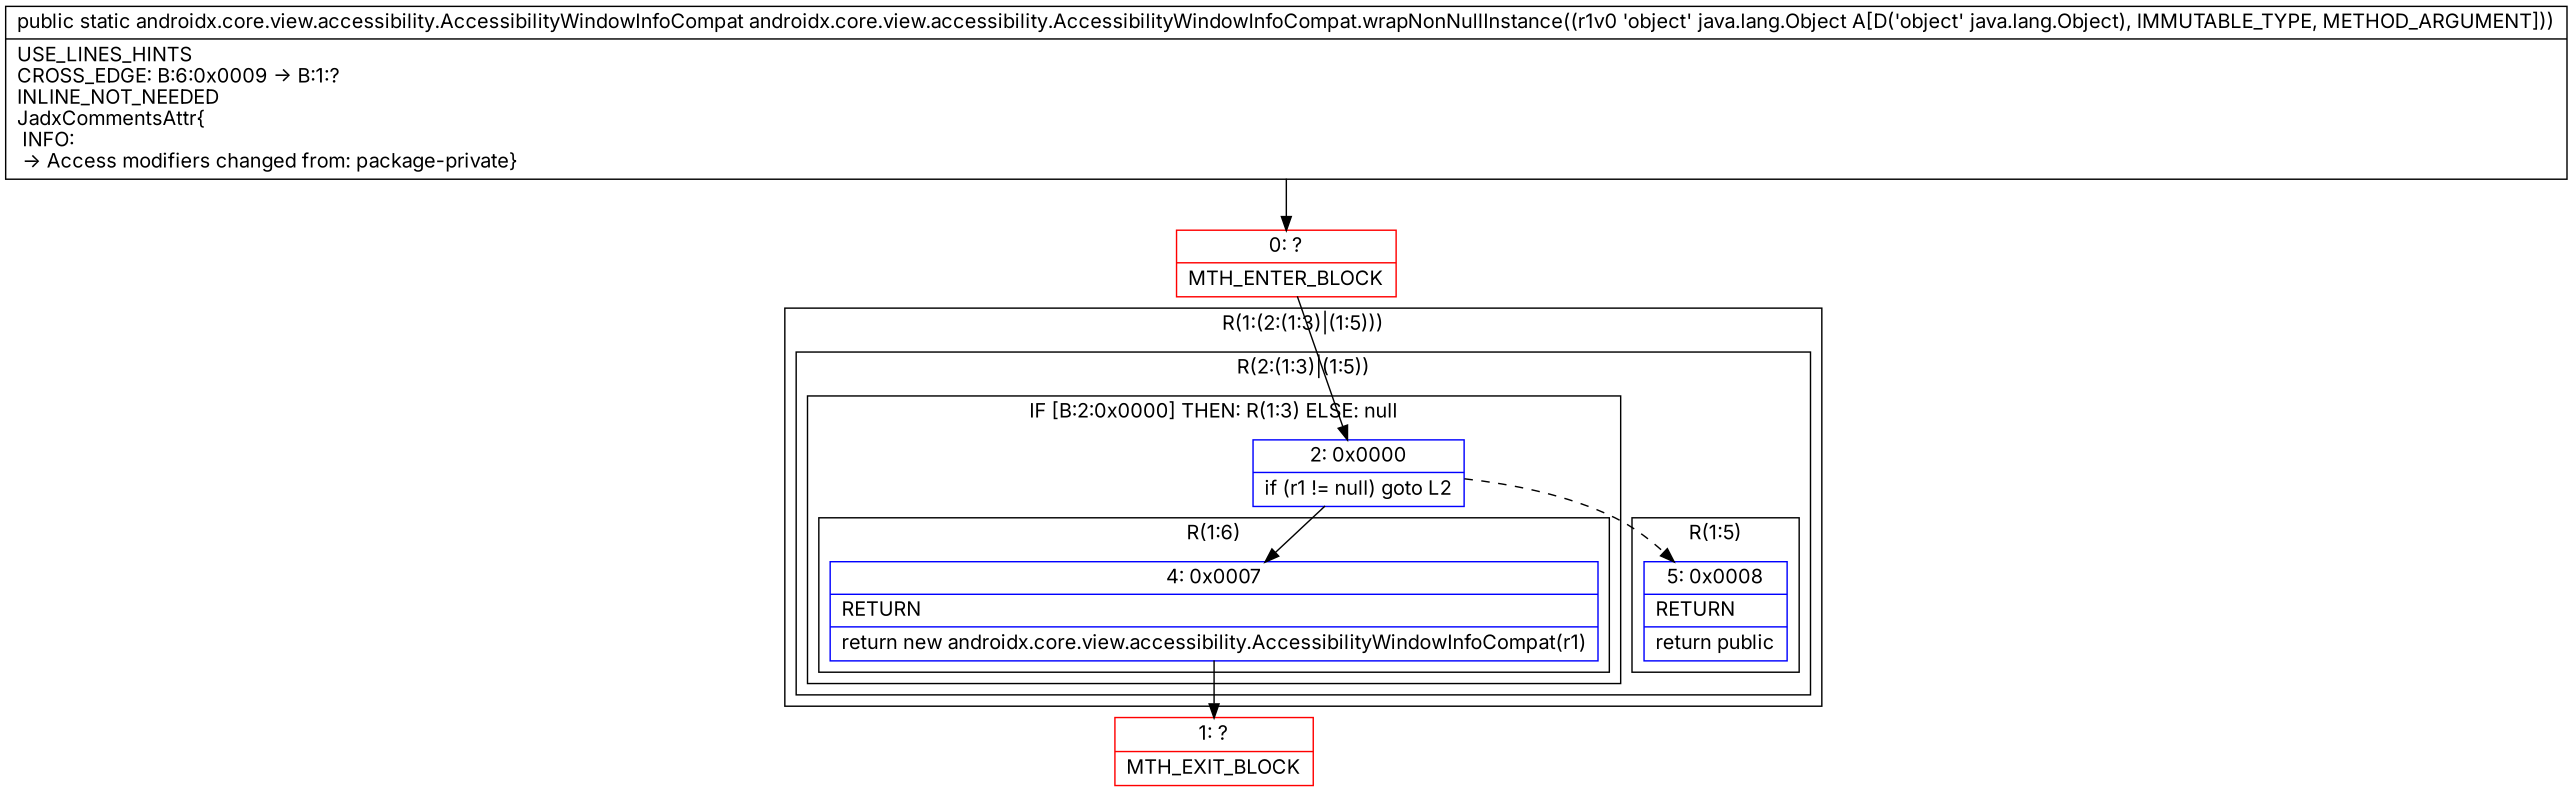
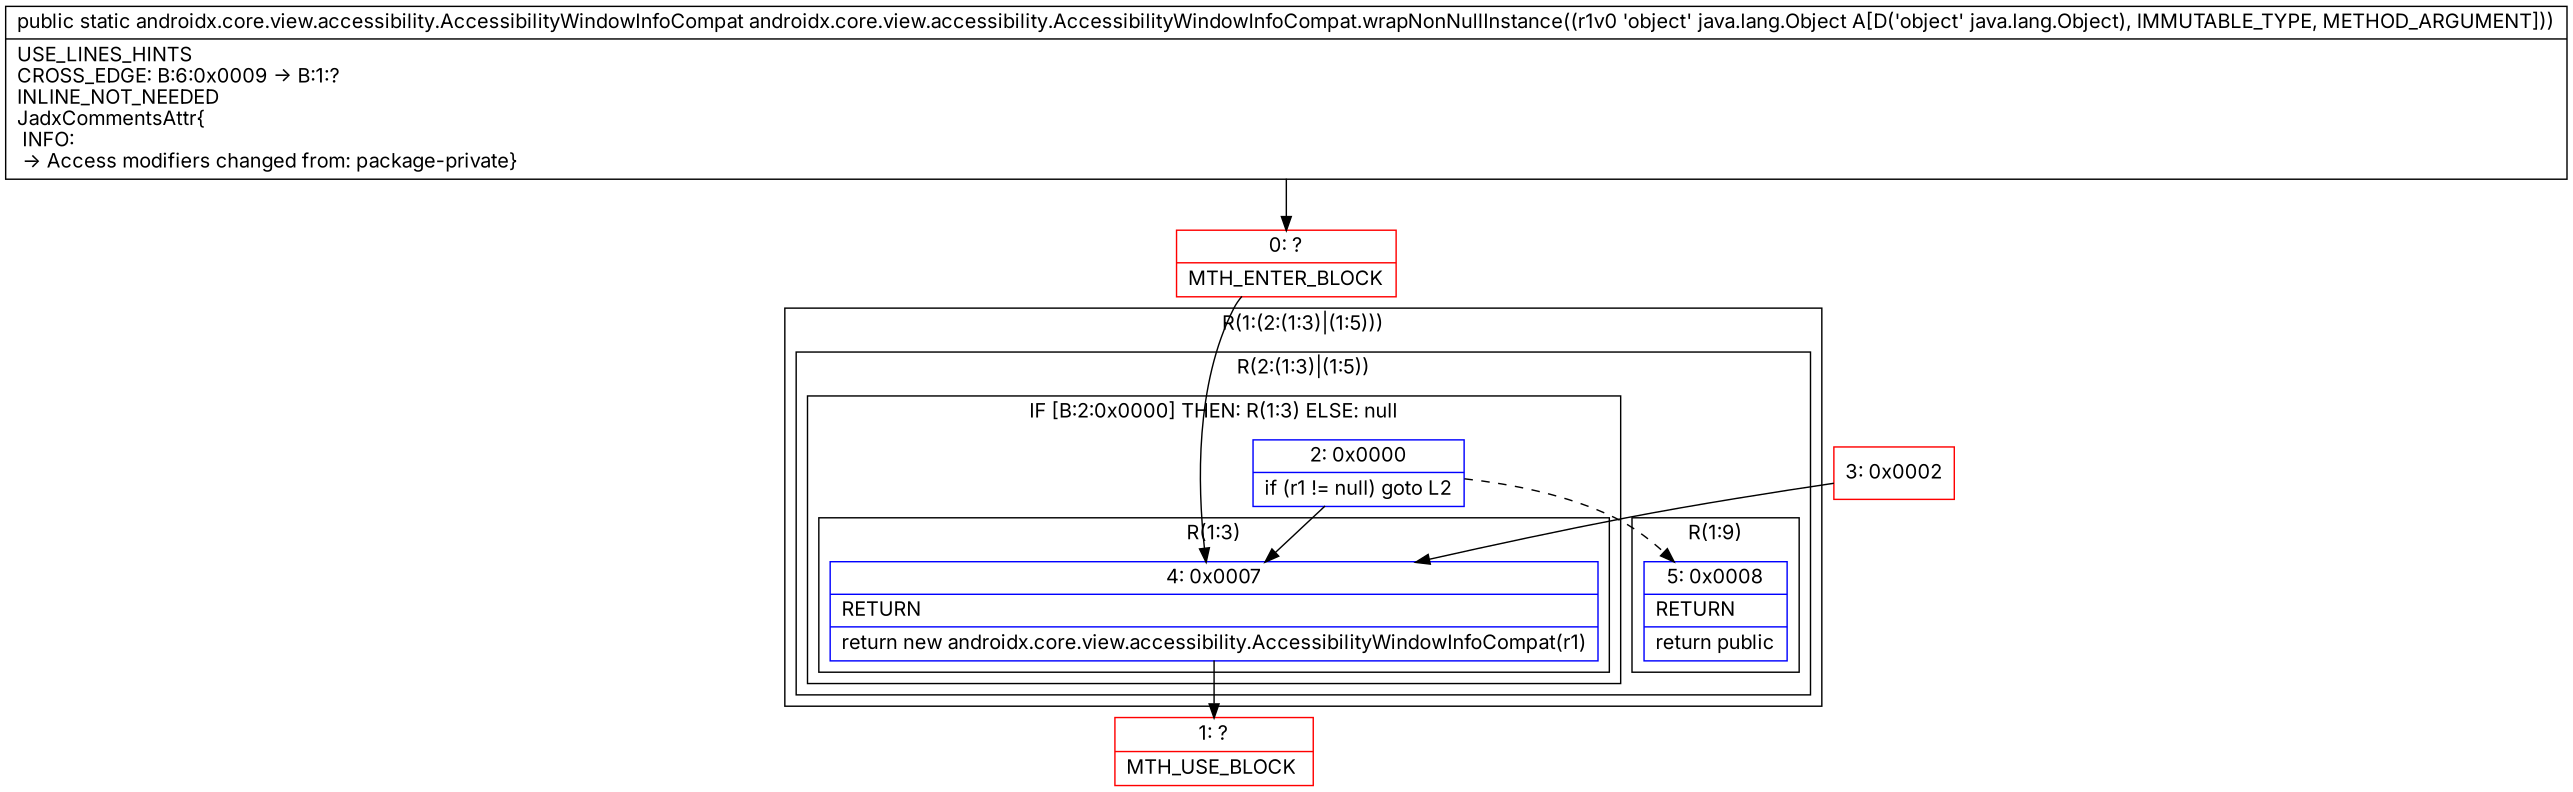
  digraph {
    fontname=Inter
    node [color=blue fontname=Inter shape=record]
    edge [fontname=Inter]
    n1 [label="{4\:\ 0x0007|RETURN\l|return new androidx.core.view.accessibility.AccessibilityWindowInfoCompat(r1)\l}"]
    n2 [label="{2\:\ 0x0000|if (r1 != null) goto L2\l}"]
    n3 [label="{5\:\ 0x0008|RETURN\l|return public\l}"]
-   n4 [color=red label="{1\:\ ?|MTH_EXIT_BLOCK\l}"]
+   n4 [color=red label="{1\:\ ?|MTH_USE_BLOCK\l}"]
+   n5 [color=red label="{3\:\ 0x0002}"]
    n6 [color=red label="{0\:\ ?|MTH_ENTER_BLOCK\l}"]
    n7 [label="{public static androidx.core.view.accessibility.AccessibilityWindowInfoCompat androidx.core.view.accessibility.AccessibilityWindowInfoCompat.wrapNonNullInstance((r1v0 'object' java.lang.Object A[D('object' java.lang.Object), IMMUTABLE_TYPE, METHOD_ARGUMENT]))  | USE_LINES_HINTS\lCROSS_EDGE: B:6:0x0009 \-\> B:1:?\lINLINE_NOT_NEEDED\lJadxCommentsAttr\{\l INFO: \l \-\> Access modifiers changed from: package\-private\}\l}" color=""]
    subgraph cluster_1 {
      label="R(1:(2:(1:3)|(1:5)))"
      subgraph cluster_2 {
        label="R(2:(1:3)|(1:5))"
        subgraph cluster_3 {
          label="IF [B:2:0x0000] THEN: R(1:3) ELSE: null"
          n2
          subgraph cluster_4 {
-           label="R(1:6)"
+           label="R(1:3)"
            n1
          }
        }
        subgraph cluster_5 {
-         label="R(1:5)"
+         label="R(1:9)"
          n3
        }
      }
    }
    n1 -> n4
    n2 -> n1
    n2 -> n3 [style=dashed]
-   n6 -> n2
+   n5 -> n1
+   n6 -> n1
    n7 -> n6
  }
